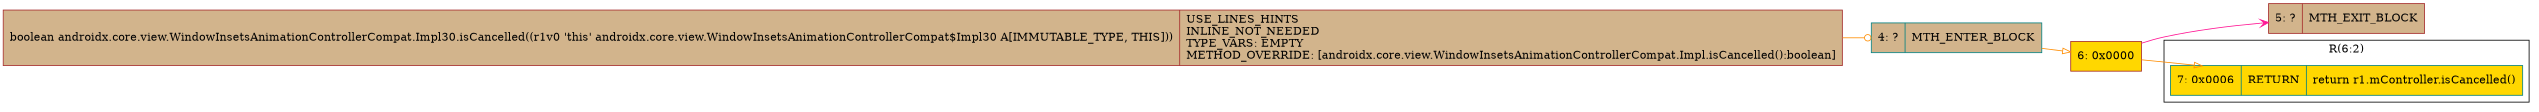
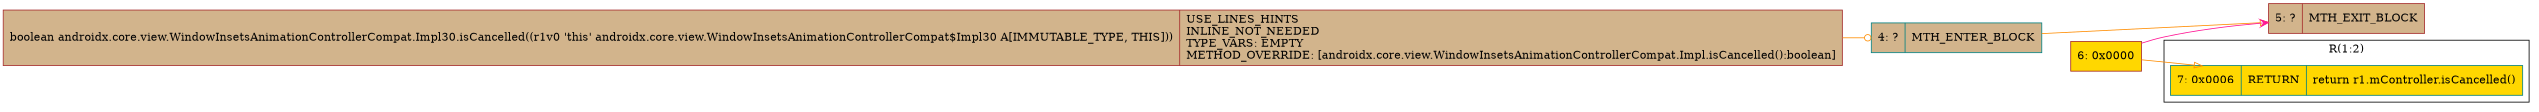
  digraph {
    rankdir=LR
    node [color=brown fillcolor=tan shape=record style=filled]
    edge [arrowhead=onormal color=darkorange]
    n1 [color=teal fillcolor=gold label="{7\:\ 0x0006|RETURN\l|return r1.mController.isCancelled()\l}"]
    n2 [label="{5\:\ ?|MTH_EXIT_BLOCK\l}"]
    n3 [color=teal label="{4\:\ ?|MTH_ENTER_BLOCK\l}"]
    n4 [fillcolor=gold label="{6\:\ 0x0000}"]
    n5 [label="{boolean androidx.core.view.WindowInsetsAnimationControllerCompat.Impl30.isCancelled((r1v0 'this' androidx.core.view.WindowInsetsAnimationControllerCompat$Impl30 A[IMMUTABLE_TYPE, THIS]))  | USE_LINES_HINTS\lINLINE_NOT_NEEDED\lTYPE_VARS: EMPTY\lMETHOD_OVERRIDE: [androidx.core.view.WindowInsetsAnimationControllerCompat.Impl.isCancelled():boolean]\l}"]
    subgraph cluster_1 {
-     label="R(6:2)"
+     label="R(1:2)"
      n1
    }
-   n3 -> n4
+   n3 -> n2
    n4 -> n1
    n4 -> n2 [arrowhead=vee color=deeppink]
    n5 -> n3 [arrowhead=odot]
  }
